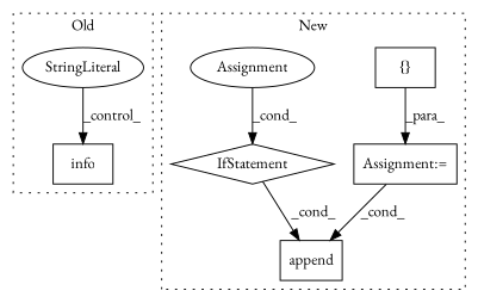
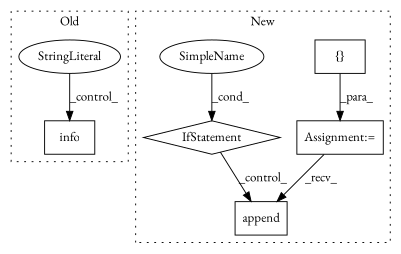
  digraph {
    fontname="EB Garamond"
    node [a=32 fontname="EB Garamond" shape=box]
    edge [fontname="EB Garamond"]
    n1 [l="5,1" label=info s="9932,9956"]
    n2 [a=45 l=19 label=StringLiteral s=9937 shape=ellipse]
    n3 [l="7,1" label=append s="10640,10655"]
    n4 [a=7 l=1 label="Assignment:=" s=9912]
    n5 [a=4 l=2 label="{}" s=9922]
    n6 [a=25 l="4,2" label=IfStatement s="10158,10171" shape=diamond]
-   n7 [a=42 label=Assignment shape=ellipse]
+   n7 [a=42 label=SimpleName shape=ellipse]
    subgraph cluster_1 {
      label=Old
      style=dotted
      n1
      n2
    }
    subgraph cluster_2 {
      label=New
      style=dotted
      n3
      n4
      n5
      n6
      n7
    }
    n2 -> n1 [label=_control_]
-   n4 -> n3 [label=_cond_]
+   n4 -> n3 [label=_recv_]
    n5 -> n4 [label=_para_]
-   n6 -> n3 [label=_cond_]
+   n6 -> n3 [label=_control_]
    n7 -> n6 [label=_cond_]
  }
